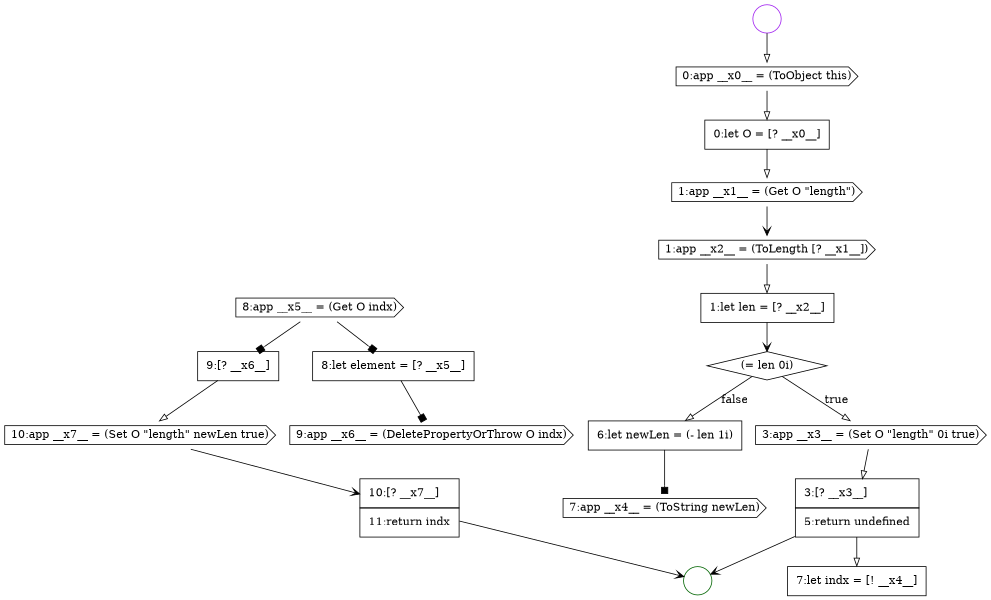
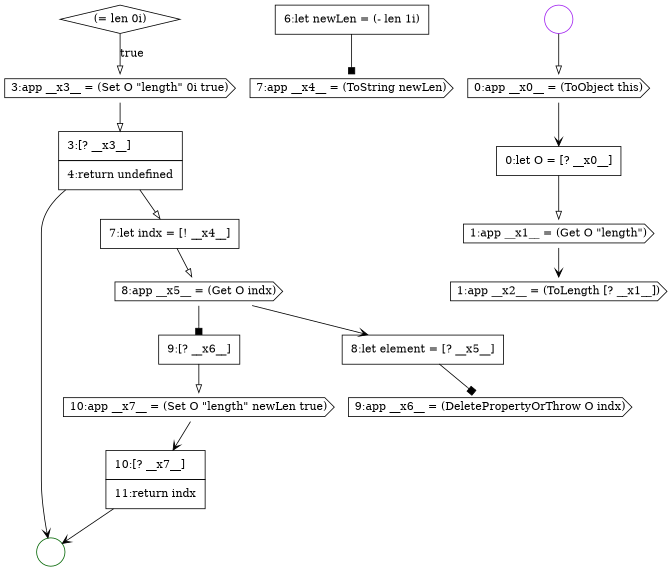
  digraph {
    node [color=black fillcolor=white shape=none style=filled]
    edge [arrowhead=onormal color=black]
-   n1 [label=<<font color="black">     <table border="0" cellborder="1" cellspacing="0" cellpadding="10">       <tr><td align="left">1:let len = [? __x2__]</td></tr>     </table>   </font>> margin=0]
    n2 [label=<<font color="black">(= len 0i)</font>> shape=diamond]
    n3 [label=<<font color="black">     <table border="0" cellborder="1" cellspacing="0" cellpadding="10">       <tr><td align="left">6:let newLen = (- len 1i)</td></tr>     </table>   </font>> margin=0]
    n4 [label=<<font color="black">3:app __x3__ = (Set O &quot;length&quot; 0i true)</font>> shape=cds]
    n5 [label=<<font color="black">     <table border="0" cellborder="1" cellspacing="0" cellpadding="10">       <tr><td align="left">9:[? __x6__]</td></tr>     </table>   </font>> margin=0]
    n6 [label=<<font color="black">10:app __x7__ = (Set O &quot;length&quot; newLen true)</font>> shape=cds]
    n7 [label=<<font color="black">     <table border="0" cellborder="1" cellspacing="0" cellpadding="10">       <tr><td align="left">10:[? __x7__]</td></tr>       <tr><td align="left">11:return indx</td></tr>     </table>   </font>> margin=0]
    n8 [label=<<font color="black">7:app __x4__ = (ToString newLen)</font>> shape=cds]
    n9 [label=<<font color="black">     <table border="0" cellborder="1" cellspacing="0" cellpadding="10">       <tr><td align="left">8:let element = [? __x5__]</td></tr>     </table>   </font>> margin=0]
    n10 [label=<<font color="black">9:app __x6__ = (DeletePropertyOrThrow O indx)</font>> shape=cds]
    n11 [color=darkgreen label=" " shape=circle]
    n12 [color=purple label=" " shape=circle]
    n13 [label=<<font color="black">0:app __x0__ = (ToObject this)</font>> shape=cds]
    n14 [label=<<font color="black">     <table border="0" cellborder="1" cellspacing="0" cellpadding="10">       <tr><td align="left">0:let O = [? __x0__]</td></tr>     </table>   </font>> margin=0]
    n15 [label=<<font color="black">1:app __x1__ = (Get O &quot;length&quot;)</font>> shape=cds]
    n16 [label=<<font color="black">1:app __x2__ = (ToLength [? __x1__])</font>> shape=cds]
-   n17 [label=<<font color="black">     <table border="0" cellborder="1" cellspacing="0" cellpadding="10">       <tr><td align="left">3:[? __x3__]</td></tr>       <tr><td align="left">5:return undefined</td></tr>     </table>   </font>> margin=0]
+   n17 [label=<<font color="black">     <table border="0" cellborder="1" cellspacing="0" cellpadding="10">       <tr><td align="left">3:[? __x3__]</td></tr>       <tr><td align="left">4:return undefined</td></tr>     </table>   </font>> margin=0]
    n18 [label=<<font color="black">     <table border="0" cellborder="1" cellspacing="0" cellpadding="10">       <tr><td align="left">7:let indx = [! __x4__]</td></tr>     </table>   </font>> margin=0]
    n19 [label=<<font color="black">8:app __x5__ = (Get O indx)</font>> shape=cds]
-   n1 -> n2 [arrowhead=vee]
-   n2 -> n3 [label=<<font color="black">false</font>>]
    n2 -> n4 [label=<<font color="black">true</font>>]
    n3 -> n8 [arrowhead=box]
    n4 -> n17
    n5 -> n6
    n6 -> n7 [arrowhead=vee]
    n7 -> n11 [arrowhead=vee]
    n9 -> n10 [arrowhead=box]
    n12 -> n13
-   n13 -> n14
+   n13 -> n14 [arrowhead=vee]
    n14 -> n15
    n15 -> n16 [arrowhead=vee]
-   n16 -> n1
    n17 -> n11 [arrowhead=vee]
    n17 -> n18
+   n18 -> n19
    n19 -> n5 [arrowhead=box]
-   n19 -> n9 [arrowhead=box]
+   n19 -> n9 [arrowhead=vee]
  }
